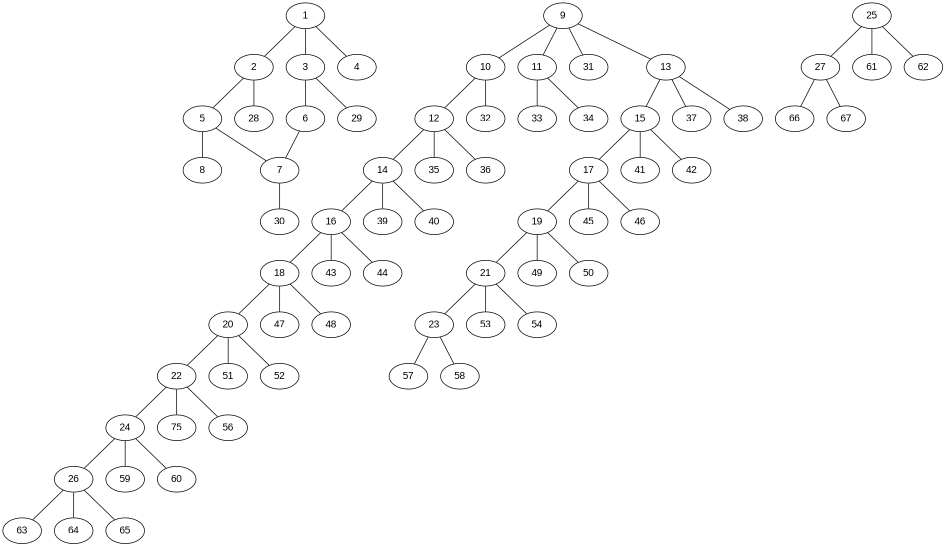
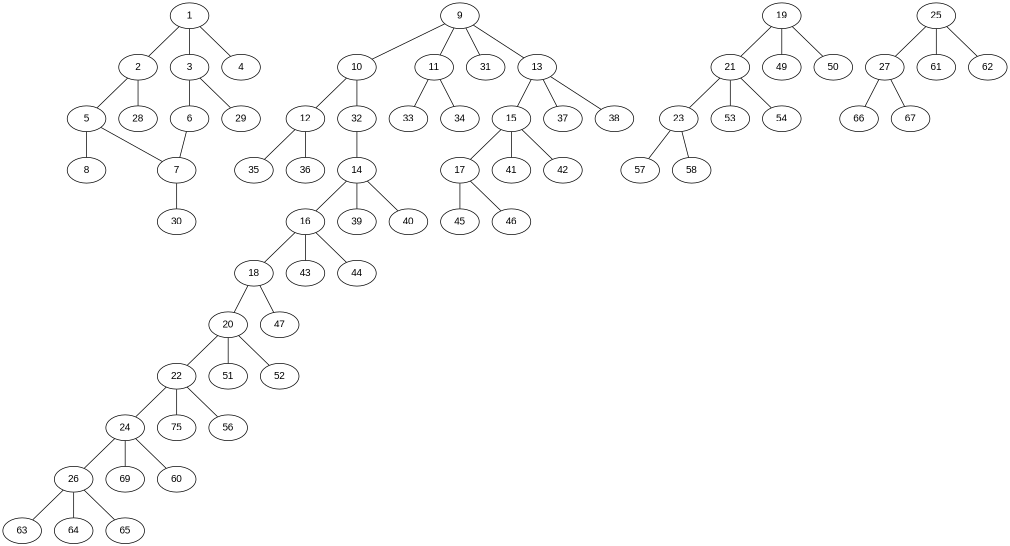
  graph {
    fontname="Liberation Sans"
    node [chem=H fontname="Liberation Sans"]
    edge [fontname="Liberation Sans" valence=1]
    1 [chem=C]
    2 [chem=N]
    3 [chem=C]
    4 [chem=O]
    5 [chem=C]
    28
    6 [chem=N]
    29
    7 [chem=N]
    8 [chem=O]
    30
    9 [chem=C]
    10 [chem=C]
    11 [chem=C]
    31
    13 [chem=C]
    12 [chem=C]
    32
    33
    34
    14 [chem=C]
    35
    36
    15 [chem=C]
    37
    38
    16 [chem=C]
    39
    40
    17 [chem=C]
    41
    42
    18 [chem=C]
    43
    44
    19 [chem=C]
    45
    46
    20 [chem=C]
    47
-   48
    21 [chem=C]
    49
    50
    22 [chem=C]
    51
    52
    23 [chem=C]
    53
    54
    24 [chem=C]
    n52 [label=75]
    56
    57
    58
    26 [chem=C]
-   59
+   59 [label=69]
    60
    25 [chem=C]
    27 [chem=N]
    61
    62
    63
    64
    65
    66
    67
    1 -- 2
    1 -- 3
    1 -- 4 [valence=2]
    2 -- 5
    2 -- 28
    3 -- 6 [valence=2]
    3 -- 29
    5 -- 7
    5 -- 8 [valence=2]
    6 -- 7
    7 -- 30
    9 -- 10 [valence=2]
    9 -- 11
    9 -- 31
    9 -- 13
    10 -- 12
    10 -- 32
    11 -- 33
    11 -- 34
    13 -- 15
    13 -- 37
    13 -- 38
-   12 -- 14
+   32 -- 14
    12 -- 35
    12 -- 36
    14 -- 16
    14 -- 39
    14 -- 40
    15 -- 17
    15 -- 41
    15 -- 42
    16 -- 18
    16 -- 43
    16 -- 44
-   17 -- 19
    17 -- 45
    17 -- 46
    18 -- 20
    18 -- 47
-   18 -- 48
    19 -- 21
    19 -- 49
    19 -- 50
    20 -- 22
    20 -- 51
    20 -- 52
    21 -- 23
    21 -- 53
    21 -- 54
    22 -- 24
    22 -- n52
    22 -- 56
    23 -- 57
    23 -- 58
    24 -- 26
    24 -- 59
    24 -- 60
    26 -- 63
    26 -- 64
    26 -- 65
    25 -- 27
    25 -- 61
    25 -- 62
    27 -- 66
    27 -- 67
  }
